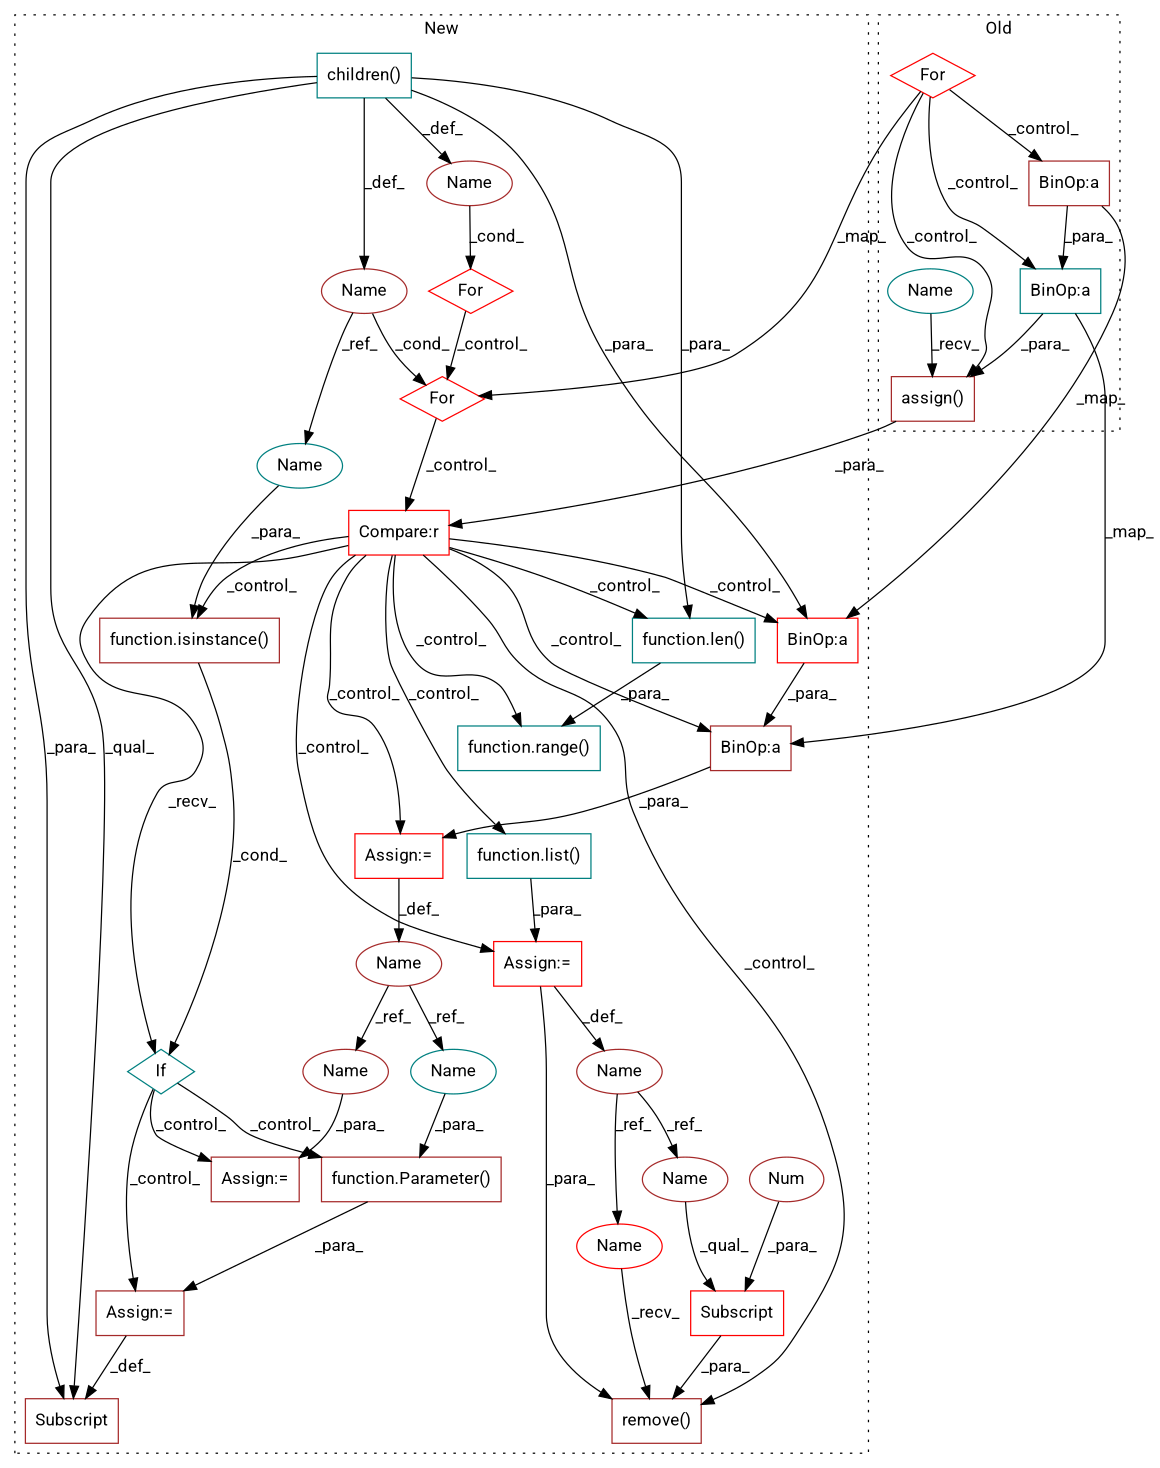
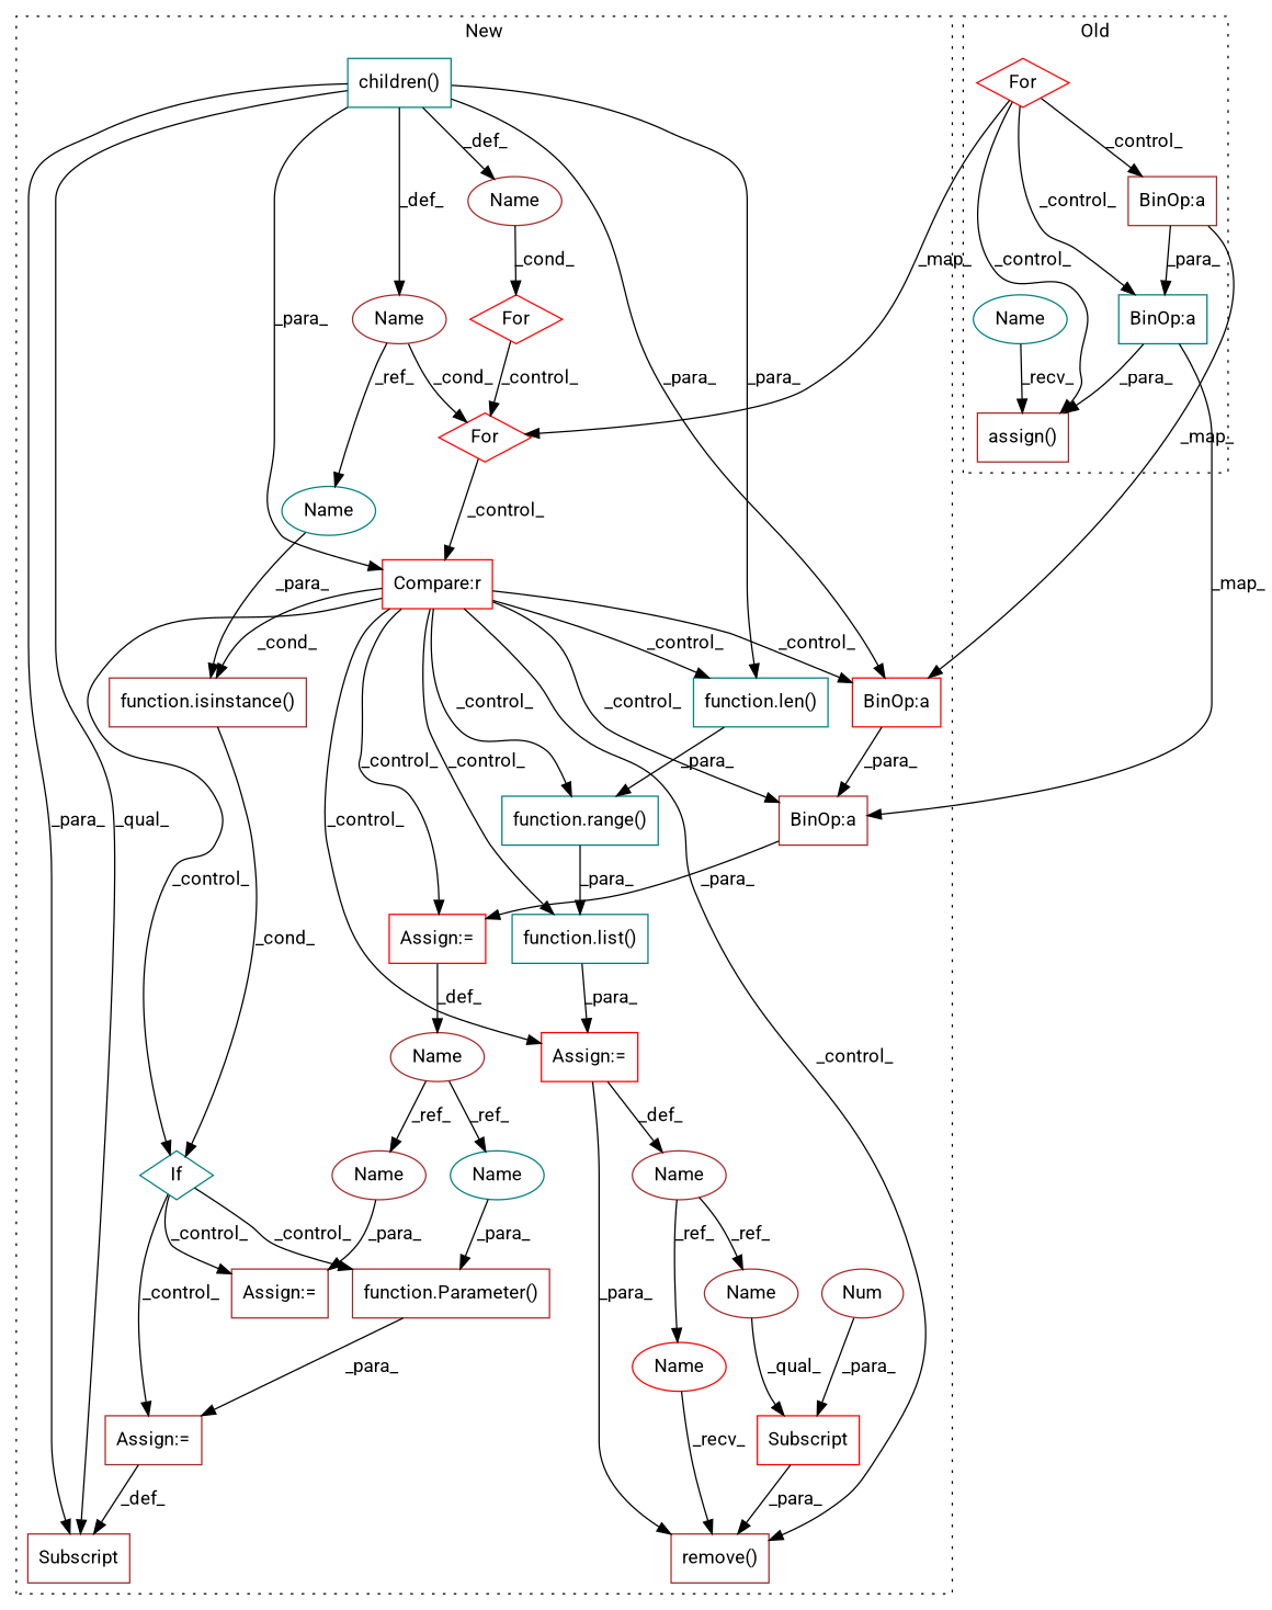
  digraph {
    fontname=Roboto
    node [a=87 color=brown fontname=Roboto l=2 shape=box]
    edge [fontname=Roboto]
    n1 [a=75 l="9,1" label="assign()" s="2004,2090"]
    n2 [a=107 color=red l="4,10" label=For s="1863,1902" shape=diamond]
    n3 [a=82 color=teal label="BinOp:a" s=2019]
    n4 [a=82 label="BinOp:a" s=2031]
    n5 [color=teal l=1 label=Name s=2004 shape=ellipse]
    n6 [a=107 color=red l="4,10" label=For s="2995,3025" shape=diamond]
    n7 [l=6 label=Name s=2999 shape=ellipse]
    n8 [a=68 l=3 label="Assign:=" s=3776]
    n9 [l=5 label=Name s=3044 shape=ellipse]
    n10 [a=68 l=3 label="Assign:=" s=3674]
    n11 [a=96 color=teal l=3 label=If s=3596 shape=diamond]
    n12 [a=63 l="23,0" label=Subscript s="3651,0"]
    n13 [a=107 color=red l="4,14" label=For s="3035,3079" shape=diamond]
    n14 [a=75 l="10,28" label="function.Parameter()" s="3677,3700"]
    n15 [a=40 color=red l=21 label="Compare:r" s=3118]
    n16 [a=82 label="BinOp:a" s=3501]
    n17 [l=13 label=Name s=3480 shape=ellipse]
    n18 [a=75 color=teal l=16 label="children()" s=3009]
    n19 [a=75 l="11,1" label="function.isinstance()" s="3599,3628"]
    n20 [a=68 color=red label="Assign:=" s=3493]
    n21 [a=63 color=red l="15,0" label=Subscript s="3447,0"]
    n22 [l=11 label=Name s=3367 shape=ellipse]
    n23 [a=75 l="19,1" label="remove()" s="3428,3462"]
    n24 [a=75 color=teal l="6,1" label="function.range()" s="3386,3409"]
    n25 [a=82 color=red label="BinOp:a" s=3513]
    n26 [a=75 color=teal l="5,1" label="function.list()" s="3381,3410"]
    n27 [a=76 label=Num s=3459 shape=ellipse]
    n28 [a=68 color=red l=3 label="Assign:=" s=3378]
    n29 [a=75 color=teal l="4,1" label="function.len()" s="3392,3408"]
    n30 [color=red l=11 label=Name s=3428 shape=ellipse]
    n31 [l=11 label=Name s=3447 shape=ellipse]
    n32 [color=teal l=5 label=Name s=3610 shape=ellipse]
    n33 [color=teal l=13 label=Name s=3687 shape=ellipse]
    n34 [l=13 label=Name s=3779 shape=ellipse]
    subgraph cluster_1 {
      label=Old
      style=dotted
      n1
      n2
      n3
      n4
      n5
    }
    subgraph cluster_2 {
      label=New
      style=dotted
      n6
      n7
      n8
      n9
      n10
      n11
      n12
      n13
      n14
      n15
      n16
      n17
      n18
      n19
      n20
      n21
      n22
      n23
      n24
      n25
      n26
      n27
      n28
      n29
      n30
      n31
      n32
      n33
      n34
    }
    n2 -> n1 [label=_control_]
    n2 -> n3 [label=_control_]
    n2 -> n4 [label=_control_]
    n2 -> n13 [label=_map_]
    n3 -> n1 [label=_para_]
    n3 -> n16 [label=_map_]
    n4 -> n3 [label=_para_]
    n4 -> n25 [label=_map_]
    n5 -> n1 [label=_recv_]
    n6 -> n13 [label=_control_]
    n7 -> n6 [label=_cond_]
    n9 -> n13 [label=_cond_]
    n9 -> n32 [label=_ref_]
    n10 -> n12 [label=_def_]
    n11 -> n8 [label=_control_]
    n11 -> n10 [label=_control_]
    n11 -> n14 [label=_control_]
    n13 -> n15 [label=_control_]
    n14 -> n10 [label=_para_]
-   n15 -> n11 [label=_recv_]
+   n15 -> n11 [label=_control_]
    n15 -> n16 [label=_control_]
-   n15 -> n19 [label=_control_]
+   n15 -> n19 [label=_cond_]
    n15 -> n20 [label=_control_]
    n15 -> n23 [label=_control_]
    n15 -> n24 [label=_control_]
    n15 -> n25 [label=_control_]
    n15 -> n26 [label=_control_]
    n15 -> n28 [label=_control_]
    n15 -> n29 [label=_control_]
    n16 -> n20 [label=_para_]
    n17 -> n33 [label=_ref_]
    n17 -> n34 [label=_ref_]
    n18 -> n7 [label=_def_]
    n18 -> n9 [label=_def_]
    n18 -> n12 [label=_qual_]
    n18 -> n12 [label=_para_]
-   n1 -> n15 [label=_para_]
+   n18 -> n15 [label=_para_]
    n18 -> n25 [label=_para_]
    n18 -> n29 [label=_para_]
    n19 -> n11 [label=_cond_]
    n20 -> n17 [label=_def_]
    n21 -> n23 [label=_para_]
    n22 -> n30 [label=_ref_]
    n22 -> n31 [label=_ref_]
+   n24 -> n26 [label=_para_]
    n25 -> n16 [label=_para_]
    n26 -> n28 [label=_para_]
    n27 -> n21 [label=_para_]
    n28 -> n22 [label=_def_]
    n28 -> n23 [label=_para_]
    n29 -> n24 [label=_para_]
    n30 -> n23 [label=_recv_]
    n31 -> n21 [label=_qual_]
    n32 -> n19 [label=_para_]
    n33 -> n14 [label=_para_]
    n34 -> n8 [label=_para_]
  }
